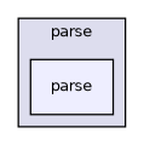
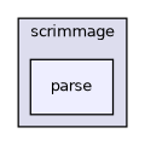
  digraph {
    compound=true
    n1 [fillcolor="#eeeeff" fontname=Helvetica fontsize=10 label=parse pencolor=black shape=box style=filled]
    subgraph cluster_1 {
      bgcolor="#ddddee"
      fontname=Helvetica
      fontsize=10
-     label=parse
+     label=scrimmage
      pencolor=black
      n1
    }
  }
